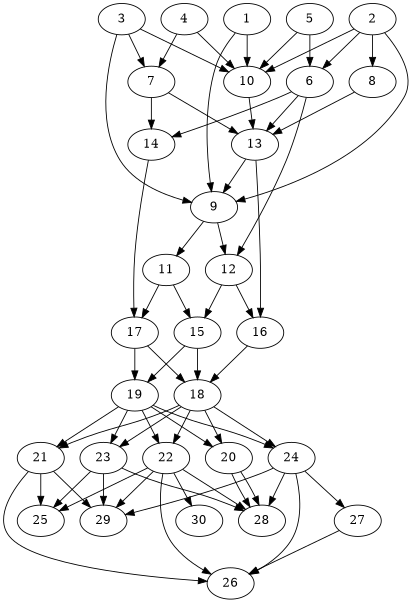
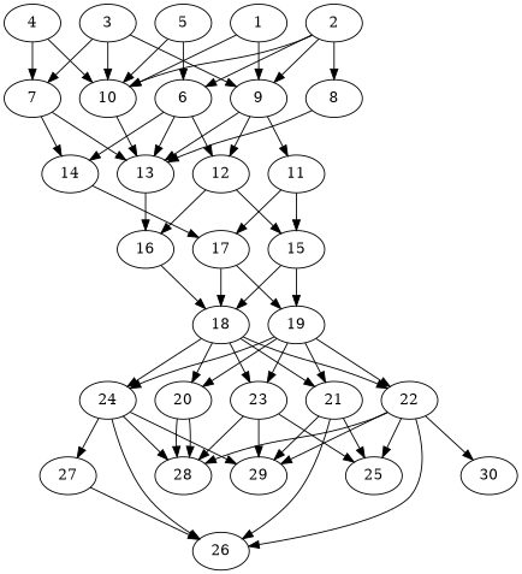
  digraph {
    node [alpha=0.11]
    1 [alpha=0.17 expect_size=5832704]
    9 [alpha=0.20 expect_size=27112448]
    10 [alpha=0.12 expect_size=33360896]
    12 [alpha=0.01 expect_size=18787328]
    13 [alpha=0.15 expect_size=21471232]
    11 [expect_size=25024512]
    15 [alpha=0.13 expect_size=46867456]
    16 [expect_size=19652608]
    17 [expect_size=33860608]
    2 [alpha=0.01 expect_size=35838976]
    6 [alpha=0.06 expect_size=48103424]
    8 [expect_size=43119616]
    14 [alpha=0.07 expect_size=13214720]
    3 [alpha=0.17 expect_size=26661888]
    7 [alpha=0.13 expect_size=8988672]
    4 [alpha=0.14 expect_size=20387840]
    5 [alpha=0.08 expect_size=36446208]
    18 [alpha=0.05 expect_size=16875520]
    19 [alpha=0.09 expect_size=42175488]
    20 [alpha=0.15 expect_size=41459712]
    21 [alpha=0.01 expect_size=22216704]
    22 [alpha=0.20 expect_size=47596544]
    23 [alpha=0.08 expect_size=50229248]
    24 [alpha=0.02 expect_size=38714368]
    28 [alpha=0.07 expect_size=44228608]
    26 [alpha=0.16 expect_size=38938624]
    25 [alpha=0.10 expect_size=9133056]
    29 [alpha=0.20 expect_size=8000512]
    30 [alpha=0.05 expect_size=28901376]
    27 [alpha=0.04 expect_size=17916928]
    1 -> 9
    1 -> 10
    9 -> 12
-   13 -> 9
+   9 -> 13
    9 -> 11
    10 -> 13
    12 -> 15
    12 -> 16
    13 -> 16
    11 -> 15
    11 -> 17
    15 -> 18
    15 -> 19
    16 -> 18
    17 -> 18
    17 -> 19
    2 -> 9
    2 -> 10
    2 -> 6
    2 -> 8
    6 -> 12
    6 -> 13
    6 -> 14
    8 -> 13
    14 -> 17
    3 -> 9
    3 -> 10
    3 -> 7
    7 -> 13
    7 -> 14
    4 -> 10
    4 -> 7
    5 -> 10
    5 -> 6
    18 -> 20
    18 -> 21
    18 -> 22
    18 -> 23
    18 -> 24
    19 -> 20
    19 -> 21
    19 -> 22
    19 -> 23
    19 -> 24
    20 -> 28
    20 -> 28
    21 -> 26
    21 -> 25
    21 -> 29
    22 -> 28
    22 -> 26
    22 -> 25
    22 -> 29
    22 -> 30
    23 -> 28
    23 -> 25
    23 -> 29
    24 -> 28
    24 -> 26
    24 -> 29
    24 -> 27
    27 -> 26
  }
